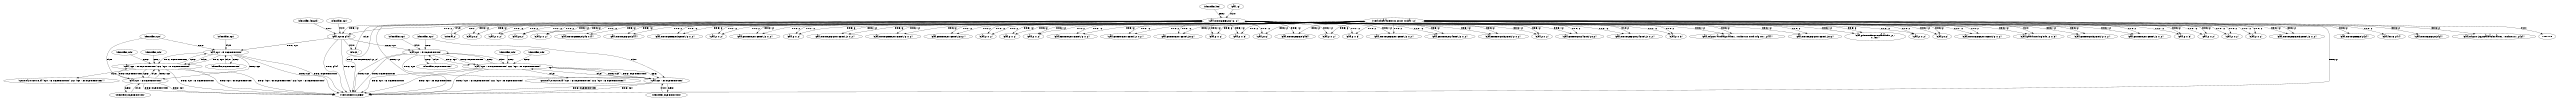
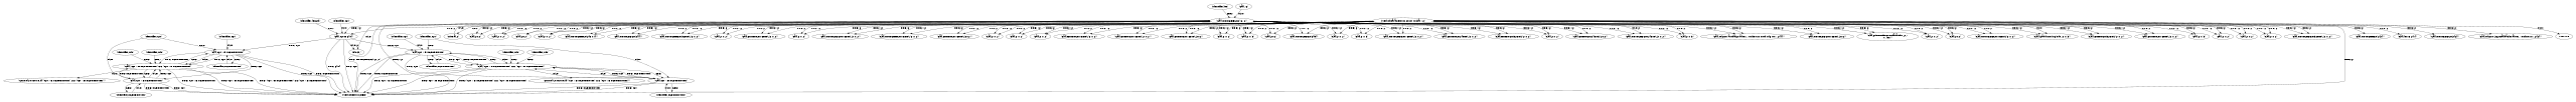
  digraph {
    n1 [label="(Call,opt = p[0])"]
    n2 [label="(Call,opt >= LCPOPT_MIN)"]
    n3 [label="(Call,opt >= LCPOPT_MIN)"]
    n4 [label="(MethodReturn,RET)"]
    n5 [label="(Block,)"]
    n6 [label="(Call,(opt >= LCPOPT_MIN) && (opt <= LCPOPT_MAX))"]
    n7 [label="(Call,opt <= LCPOPT_MAX)"]
    n8 [label="(Identifier,LCPOPT_MIN)"]
    n9 [label="(Call,(opt >= LCPOPT_MIN) && (opt <= LCPOPT_MAX))"]
    n10 [label="(Call,opt <= LCPOPT_MAX)"]
    n11 [label="(Identifier,LCPOPT_MIN)"]
    n12 [label="(Call,ND_TCHECK2(*p, 2))"]
    n13 [label="(Call,p + 2)"]
    n14 [label="(Call,EXTRACT_16BITS(p + 2))"]
    n15 [label="(Call,tok2str(authalg_values, \"Unknown Auth Alg %u\", p[4]))"]
    n16 [label="(Call,ND_TCHECK_16BITS(p+2))"]
    n17 [label="(Call,p + 2)"]
    n18 [label="(Call,ND_TCHECK_24BITS(p + 2))"]
    n19 [label="(Call,p + 2)"]
    n20 [label="(Call,EXTRACT_16BITS(p + 2))"]
    n21 [label="(Call,p + 2)"]
    n22 [label="(Call,EXTRACT_16BITS(p+2))"]
    n23 [label="(Call,ND_TCHECK_32BITS(p + 2))"]
    n24 [label="(Call,p + 3)"]
    n25 [label="(Call,ND_TCHECK(p[4]))"]
    n26 [label="(Call,p + 3)"]
    n27 [label="(Call,p+2)"]
    n28 [label="(Call,EXTRACT_16BITS(p + 2))"]
    n29 [label="(Call,ND_TCHECK_16BITS(p + 2))"]
    n30 [label="(Call,p + 2)"]
    n31 [label="(Call,p + 2)"]
    n32 [label="(Call,ND_TCHECK_16BITS(p + 2))"]
    n33 [label="(Call,p + 2)"]
    n34 [label="(Call,p + 2)"]
    n35 [label="(Call,EXTRACT_16BITS(p+2))"]
    n36 [label="(Literal,2)"]
    n37 [label="(Call,EXTRACT_24BITS(p + 2))"]
    n38 [label="(Call,ipaddr_string(ndo, p + 3))"]
    n39 [label="(Call,p + 2)"]
    n40 [label="(Call,ND_TCHECK_16BITS(p + 2))"]
    n41 [label="(Call,EXTRACT_24BITS(p+2))"]
    n42 [label="(Call,ND_TCHECK(p[6 + i]))"]
    n43 [label="(Call,ND_TCHECK(p[5]))"]
    n44 [label="(Call,ND_TCHECK_16BITS(p + 2))"]
    n45 [label="(Call,p + 2)"]
    n46 [label="(Call,p+2)"]
    n47 [label="(Call,EXTRACT_16BITS(p + 2))"]
    n48 [label="(Call,p+2)"]
    n49 [label="(Call,p + 3)"]
    n50 [label="(Call,EXTRACT_32BITS(p + 2))"]
    n51 [label="(Call,EXTRACT_32BITS(p + 2))"]
    n52 [label="(Call,p + 2)"]
    n53 [label="(Call,p+2)"]
    n54 [label="(Call,p + 3)"]
    n55 [label="(Call,print_unknown_data(ndo, p, \"\n\t\", len))"]
    n56 [label="(Call,p + 2)"]
    n57 [label="(Call,p + 2)"]
    n58 [label="(Call,p + 2)"]
    n59 [label="(Call,ND_TCHECK_32BITS(p + 2))"]
    n60 [label="(MethodParameterIn,const u_char *p)"]
    n61 [label="(Call,ND_TCHECK(p[2]))"]
    n62 [label="(Call,len = p[1])"]
    n63 [label="(Call,ND_TCHECK(p[2]))"]
    n64 [label="(Call,tok2str(ppp_callback_values, \"Unknown\", p[2]))"]
    1000108
    n66 [label="(ControlStructure,if ((opt >= LCPOPT_MIN) && (opt <= LCPOPT_MAX)))"]
    n67 [label="(Identifier,LCPOPT_MAX)"]
    n68 [label="(ControlStructure,if ((opt >= LCPOPT_MIN) && (opt <= LCPOPT_MAX)))"]
    n69 [label="(Identifier,LCPOPT_MAX)"]
    n70 [label="(Identifier,len)"]
    n71 [label="(Call,*p)"]
    n72 [label="(Identifier,opt)"]
    n73 [label="(Identifier,length)"]
    n74 [label="(Identifier,ndo)"]
    n75 [label="(Identifier,opt)"]
    n76 [label="(Identifier,ndo)"]
    n77 [label="(Identifier,opt)"]
    n78 [label="(Identifier,opt)"]
    n79 [label="(Identifier,opt)"]
    n80 [label="(Identifier,ndo)"]
    n81 [label="(Identifier,ndo)"]
    n1 -> n2 [label="DDG: opt"]
    n1 -> n3 [label="DDG: opt"]
    n1 -> n4 [label="DDG: p[0]"]
    n1 -> n4 [label="DDG: opt"]
-   n1 -> n5 [label="AST: "]
+   n1 -> n5 [label="AST: p"]
    n2 -> n4 [label="DDG: opt"]
    n2 -> n4 [label="DDG: LCPOPT_MIN"]
    n2 -> n6 [label="AST: "]
    n2 -> n6 [label="DDG: opt"]
    n2 -> n6 [label="DDG: LCPOPT_MIN"]
    n2 -> n7 [label="DDG: opt"]
    n2 -> n8 [label="CFG: "]
    n3 -> n4 [label="DDG: opt"]
    n3 -> n4 [label="DDG: LCPOPT_MIN"]
    n3 -> n9 [label="AST: "]
    n3 -> n9 [label="DDG: opt"]
    n3 -> n9 [label="DDG: LCPOPT_MIN"]
    n3 -> n10 [label="DDG: opt"]
    n3 -> n11 [label="CFG: "]
    n6 -> n2 [label="CFG: "]
    n6 -> n4 [label="DDG: opt <= LCPOPT_MAX"]
    n6 -> n4 [label="DDG: opt >= LCPOPT_MIN"]
    n6 -> n4 [label="DDG: (opt >= LCPOPT_MIN) && (opt <= LCPOPT_MAX)"]
    n6 -> n7 [label="CFG: "]
    n6 -> n66 [label="AST: "]
    n7 -> n4 [label="DDG: opt"]
    n7 -> n4 [label="DDG: LCPOPT_MAX"]
    n7 -> n6 [label="AST: "]
    n7 -> n6 [label="DDG: opt"]
    n7 -> n6 [label="DDG: LCPOPT_MAX"]
    n7 -> n67 [label="CFG: "]
    n8 -> n2 [label="AST: "]
    n9 -> n3 [label="CFG: "]
    n9 -> n4 [label="DDG: opt <= LCPOPT_MAX"]
    n9 -> n4 [label="DDG: (opt >= LCPOPT_MIN) && (opt <= LCPOPT_MAX)"]
    n9 -> n4 [label="DDG: opt >= LCPOPT_MIN"]
    n9 -> n10 [label="CFG: "]
    n9 -> n68 [label="AST: "]
    n10 -> n4 [label="DDG: LCPOPT_MAX"]
    n10 -> n4 [label="DDG: opt"]
    n10 -> n9 [label="AST: "]
    n10 -> n9 [label="DDG: opt"]
    n10 -> n9 [label="DDG: LCPOPT_MAX"]
    n10 -> n69 [label="CFG: "]
    n11 -> n3 [label="AST: "]
    n12 -> n1 [label="DDG: *p"]
    n12 -> n4 [label="DDG: ND_TCHECK2(*p, 2)"]
    n12 -> n4 [label="DDG: *p"]
    n12 -> n5 [label="AST: "]
    n12 -> n13 [label="DDG: *p"]
    n12 -> n14 [label="DDG: *p"]
    n12 -> n15 [label="DDG: *p"]
    n12 -> n16 [label="DDG: *p"]
    n12 -> n17 [label="DDG: *p"]
    n12 -> n18 [label="DDG: *p"]
    n12 -> n19 [label="DDG: *p"]
    n12 -> n20 [label="DDG: *p"]
    n12 -> n21 [label="DDG: *p"]
    n12 -> n22 [label="DDG: *p"]
    n12 -> n23 [label="DDG: *p"]
    n12 -> n24 [label="DDG: *p"]
    n12 -> n25 [label="DDG: *p"]
    n12 -> n26 [label="DDG: *p"]
    n12 -> n27 [label="DDG: *p"]
    n12 -> n28 [label="DDG: *p"]
    n12 -> n29 [label="DDG: *p"]
    n12 -> n30 [label="DDG: *p"]
    n12 -> n31 [label="DDG: *p"]
    n12 -> n32 [label="DDG: *p"]
    n12 -> n33 [label="DDG: *p"]
    n12 -> n34 [label="DDG: *p"]
    n12 -> n35 [label="DDG: *p"]
    n12 -> n36 [label="CFG: "]
    n12 -> n37 [label="DDG: *p"]
    n12 -> n38 [label="DDG: *p"]
    n12 -> n39 [label="DDG: *p"]
    n12 -> n40 [label="DDG: *p"]
    n12 -> n41 [label="DDG: *p"]
    n12 -> n42 [label="DDG: *p"]
-   n12 -> n43 [label="DDG: *p"]
+   n12 -> n43 [label="MIN: *p"]
    n12 -> n44 [label="DDG: *p"]
    n12 -> n45 [label="DDG: *p"]
    n12 -> n46 [label="DDG: *p"]
    n12 -> n47 [label="DDG: *p"]
    n12 -> n48 [label="DDG: *p"]
    n12 -> n49 [label="DDG: *p"]
    n12 -> n50 [label="DDG: *p"]
    n12 -> n51 [label="DDG: *p"]
    n12 -> n52 [label="DDG: *p"]
    n12 -> n53 [label="DDG: *p"]
    n12 -> n54 [label="DDG: *p"]
    n12 -> n55 [label="DDG: *p"]
    n12 -> n56 [label="DDG: *p"]
    n12 -> n57 [label="DDG: *p"]
    n12 -> n58 [label="DDG: *p"]
    n12 -> n59 [label="DDG: *p"]
    n36 -> n12 [label="AST: "]
    n60 -> n1 [label="DDG: p"]
    n60 -> n4 [label="DDG: p"]
    n60 -> n13 [label="DDG: p"]
    n60 -> n14 [label="DDG: p"]
    n60 -> n15 [label="DDG: p"]
    n60 -> n16 [label="DDG: p"]
    n60 -> n17 [label="DDG: p"]
    n60 -> n18 [label="AST: p"]
    n60 -> n19 [label="DDG: p"]
    n60 -> n20 [label="DDG: p"]
    n60 -> n21 [label="DDG: p"]
    n60 -> n22 [label="DDG: p"]
    n60 -> n23 [label="DDG: p"]
    n60 -> n24 [label="DDG: p"]
    n60 -> n25 [label="DDG: p"]
    n60 -> n26 [label="DDG: p"]
    n60 -> n27 [label="DDG: p"]
    n60 -> n28 [label="DDG: p"]
    n60 -> n29 [label="DDG: p"]
    n60 -> n30 [label="DDG: p"]
    n60 -> n31 [label="DDG: p"]
    n60 -> n32 [label="DDG: p"]
    n60 -> n33 [label="DDG: p"]
    n60 -> n34 [label="DDG: p"]
    n60 -> n35 [label="DDG: p"]
    n60 -> n37 [label="DDG: p"]
    n60 -> n38 [label="AST: "]
    n60 -> n39 [label="DDG: p"]
    n60 -> n40 [label="DDG: p"]
    n60 -> n41 [label="DDG: p"]
    n60 -> n42 [label="DDG: p"]
    n60 -> n43 [label="DDG: p"]
    n60 -> n44 [label="DDG: p"]
    n60 -> n45 [label="DDG: p"]
    n60 -> n46 [label="DDG: p"]
    n60 -> n47 [label="DDG: p"]
    n60 -> n48 [label="DDG: p"]
    n60 -> n49 [label="DDG: p"]
    n60 -> n50 [label="DDG: p"]
    n60 -> n51 [label="DDG: p"]
    n60 -> n52 [label="DDG: p"]
    n60 -> n53 [label="DDG: p"]
    n60 -> n54 [label="DDG: p"]
    n60 -> n55 [label="DDG: p"]
    n60 -> n56 [label="DDG: p"]
    n60 -> n57 [label="DDG: p"]
    n60 -> n58 [label="DDG: p"]
    n60 -> n59 [label="DDG: p"]
    n60 -> n61 [label="DDG: p"]
    n60 -> n62 [label="DDG: p"]
    n60 -> n63 [label="DDG: p"]
    n60 -> n64 [label="DDG: p"]
    n60 -> 1000108 [label="AST: "]
    n67 -> n7 [label="AST: "]
    n69 -> n10 [label="AST: "]
    n70 -> n12 [label="CFG: "]
    n71 -> n12 [label="AST: "]
    n72 -> n2 [label="CFG: "]
    n72 -> n7 [label="AST: "]
    n73 -> n1 [label="CFG: "]
    n74 -> n6 [label="CFG: "]
    n75 -> n3 [label="CFG: "]
    n75 -> n10 [label="AST: "]
    n76 -> n6 [label="CFG: "]
    n77 -> n3 [label="AST: "]
    n78 -> n1 [label="AST: "]
    n79 -> n2 [label="AST: "]
    n80 -> n9 [label="CFG: "]
    n81 -> n9 [label="CFG: "]
  }
